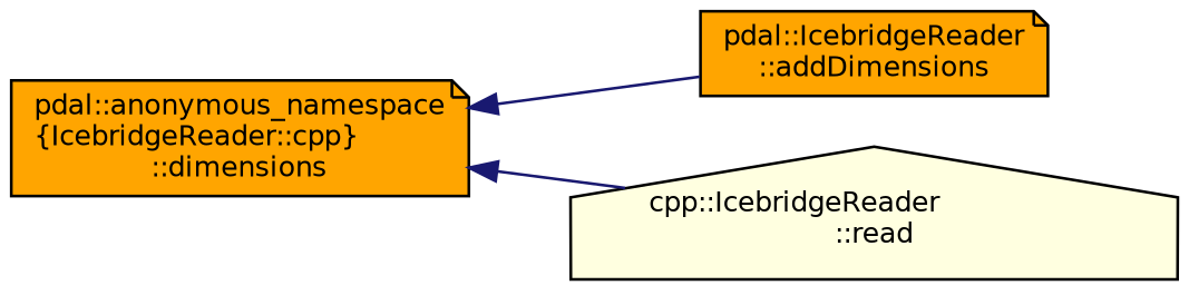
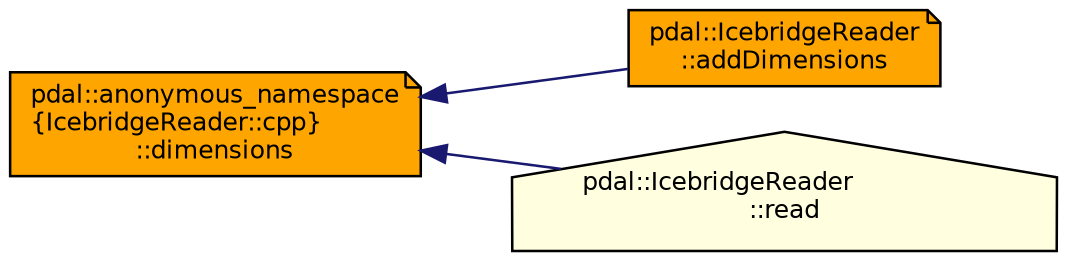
  digraph {
    rankdir=LR
    node [color=black fillcolor=orange fontname=Helvetica fontsize=10 shape=note style=filled]
    edge [color=midnightblue dir=back fontname=Helvetica fontsize=10 labelfontname=Helvetica labelfontsize=10 style=solid]
    n1 [fontcolor=black height=0.2 label="pdal::anonymous_namespace\l\{IcebridgeReader::cpp\}\l::dimensions" width=0.4]
    n2 [height=0.2 label="pdal::IcebridgeReader\l::addDimensions" width=0.4]
-   n3 [fillcolor=lightyellow height=0.2 label="cpp::IcebridgeReader\l::read" shape=house width=0.4]
+   n3 [fillcolor=lightyellow height=0.2 label="pdal::IcebridgeReader\l::read" shape=house width=0.4]
    n1 -> n2
    n1 -> n3
  }
